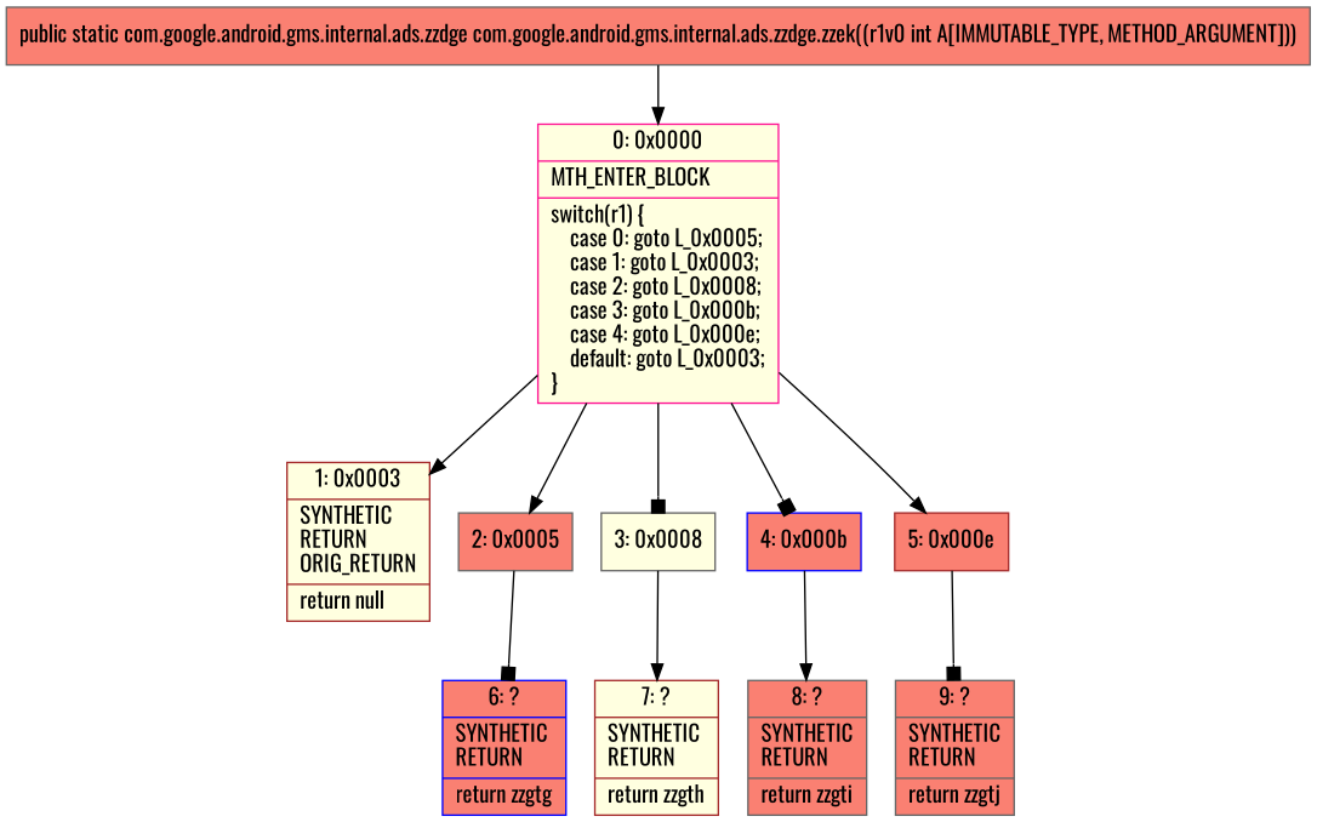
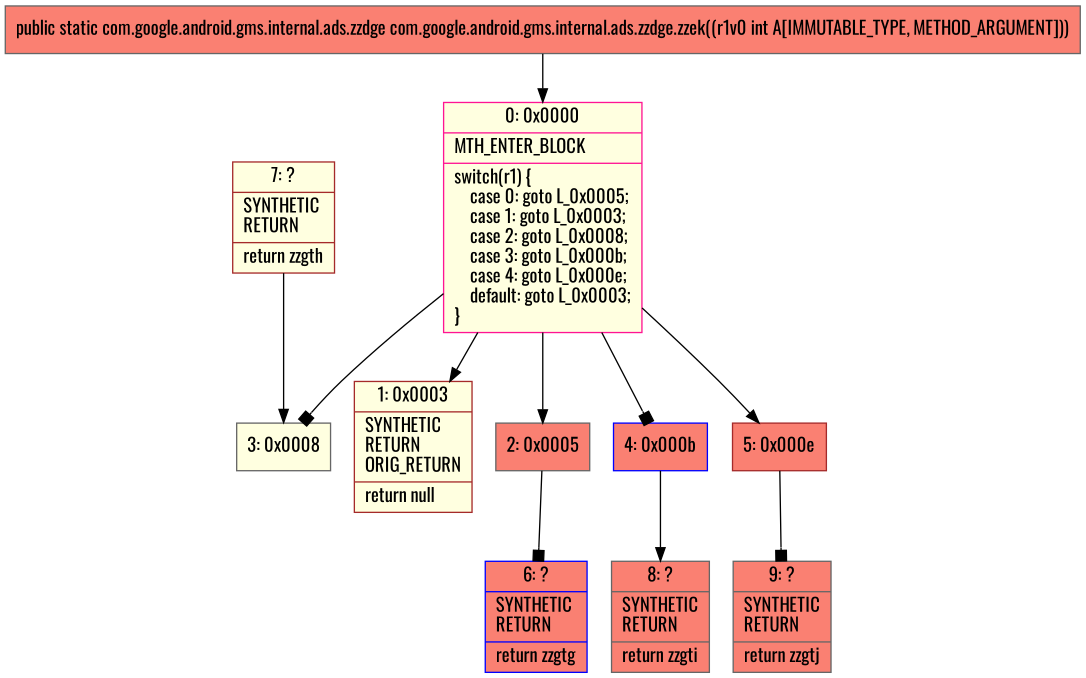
  digraph {
    fontname=Oswald
    node [color=gray40 fillcolor=salmon fontname=Oswald shape=record style=filled]
    edge [arrowhead=normal fontname=Oswald]
    n1 [color=deeppink fillcolor=lightyellow label="{0\:\ 0x0000|MTH_ENTER_BLOCK\l|switch(r1) \{\l    case 0: goto L_0x0005;\l    case 1: goto L_0x0003;\l    case 2: goto L_0x0008;\l    case 3: goto L_0x000b;\l    case 4: goto L_0x000e;\l    default: goto L_0x0003;\l\}\l}"]
    n2 [color=brown fillcolor=lightyellow label="{1\:\ 0x0003|SYNTHETIC\lRETURN\lORIG_RETURN\l|return null\l}"]
    n3 [label="{2\:\ 0x0005}"]
    n4 [fillcolor=lightyellow label="{3\:\ 0x0008}"]
    n5 [color=blue label="{4\:\ 0x000b}"]
    n6 [color=brown label="{5\:\ 0x000e}"]
    n7 [color=blue label="{6\:\ ?|SYNTHETIC\lRETURN\l|return zzgtg\l}"]
    n8 [color=brown fillcolor=lightyellow label="{7\:\ ?|SYNTHETIC\lRETURN\l|return zzgth\l}"]
    n9 [label="{8\:\ ?|SYNTHETIC\lRETURN\l|return zzgti\l}"]
    n10 [label="{9\:\ ?|SYNTHETIC\lRETURN\l|return zzgtj\l}"]
    n11 [label="{public static com.google.android.gms.internal.ads.zzdge com.google.android.gms.internal.ads.zzdge.zzek((r1v0 int A[IMMUTABLE_TYPE, METHOD_ARGUMENT])) }"]
    n1 -> n2
    n1 -> n3
    n1 -> n4 [arrowhead=box]
    n1 -> n5 [arrowhead=box]
    n1 -> n6
    n3 -> n7 [arrowhead=box]
-   n4 -> n8
+   n8 -> n4
    n5 -> n9
    n6 -> n10 [arrowhead=box]
    n11 -> n1
  }
